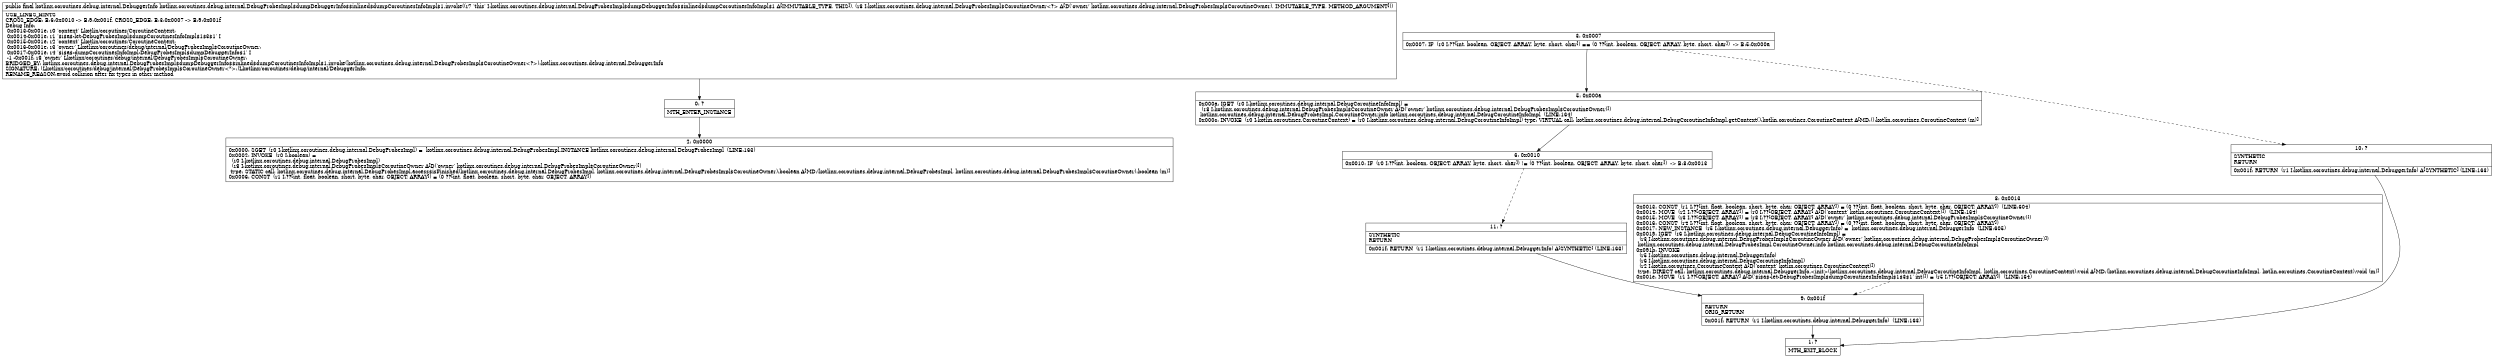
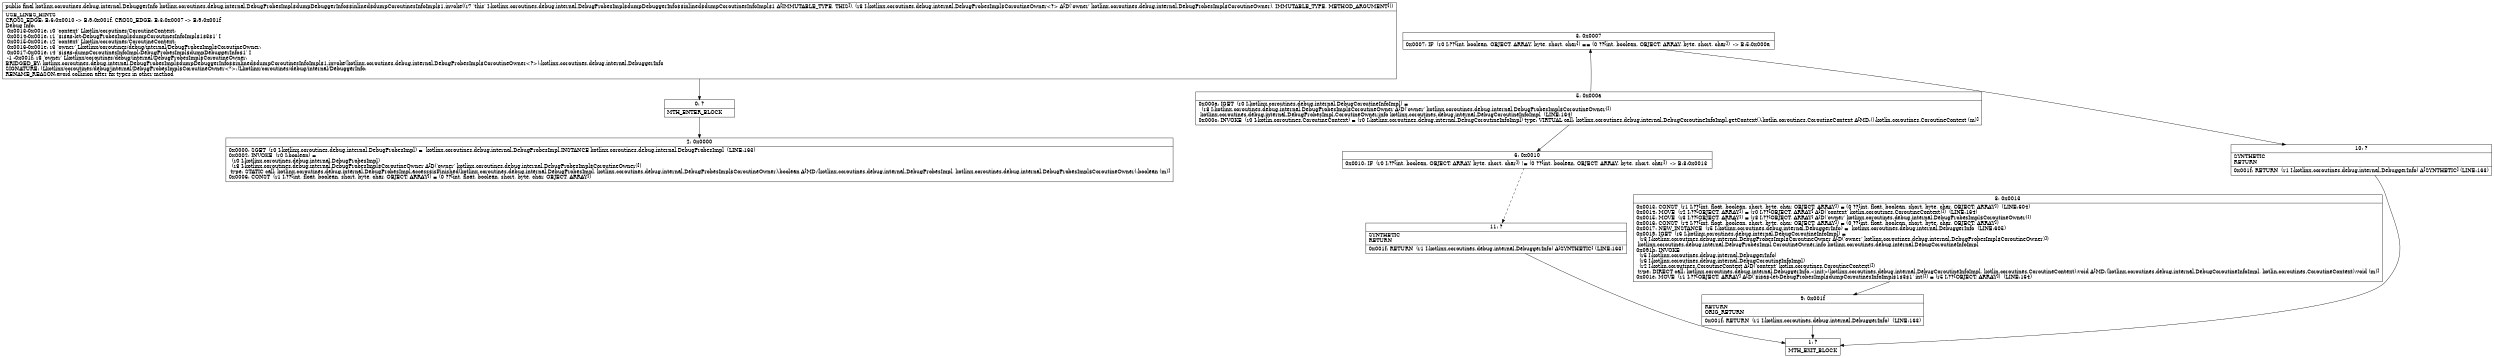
  digraph {
    node [shape=record]
-   n1 [label="{0\:\ ?|MTH_ENTER_INSTANCE\l}"]
+   n1 [label="{0\:\ ?|MTH_ENTER_BLOCK\l}"]
    n2 [label="{2\:\ 0x0000|0x0000: SGET  (r0 I:kotlinx.coroutines.debug.internal.DebugProbesImpl) =  kotlinx.coroutines.debug.internal.DebugProbesImpl.INSTANCE kotlinx.coroutines.debug.internal.DebugProbesImpl  (LINE:163)\l0x0002: INVOKE  (r0 I:boolean) = \l  (r0 I:kotlinx.coroutines.debug.internal.DebugProbesImpl)\l  (r8 I:kotlinx.coroutines.debug.internal.DebugProbesImpl$CoroutineOwner A[D('owner' kotlinx.coroutines.debug.internal.DebugProbesImpl$CoroutineOwner)])\l type: STATIC call: kotlinx.coroutines.debug.internal.DebugProbesImpl.access$isFinished(kotlinx.coroutines.debug.internal.DebugProbesImpl, kotlinx.coroutines.debug.internal.DebugProbesImpl$CoroutineOwner):boolean A[MD:(kotlinx.coroutines.debug.internal.DebugProbesImpl, kotlinx.coroutines.debug.internal.DebugProbesImpl$CoroutineOwner):boolean (m)]\l0x0006: CONST  (r1 I:??[int, float, boolean, short, byte, char, OBJECT, ARRAY]) = (0 ??[int, float, boolean, short, byte, char, OBJECT, ARRAY]) \l}"]
    n3 [label="{3\:\ 0x0007|0x0007: IF  (r0 I:??[int, boolean, OBJECT, ARRAY, byte, short, char]) == (0 ??[int, boolean, OBJECT, ARRAY, byte, short, char])  \-\> B:5:0x000a \l}"]
    n4 [label="{5\:\ 0x000a|0x000a: IGET  (r0 I:kotlinx.coroutines.debug.internal.DebugCoroutineInfoImpl) = \l  (r8 I:kotlinx.coroutines.debug.internal.DebugProbesImpl$CoroutineOwner A[D('owner' kotlinx.coroutines.debug.internal.DebugProbesImpl$CoroutineOwner)])\l kotlinx.coroutines.debug.internal.DebugProbesImpl.CoroutineOwner.info kotlinx.coroutines.debug.internal.DebugCoroutineInfoImpl  (LINE:164)\l0x000c: INVOKE  (r0 I:kotlin.coroutines.CoroutineContext) = (r0 I:kotlinx.coroutines.debug.internal.DebugCoroutineInfoImpl) type: VIRTUAL call: kotlinx.coroutines.debug.internal.DebugCoroutineInfoImpl.getContext():kotlin.coroutines.CoroutineContext A[MD:():kotlin.coroutines.CoroutineContext (m)]\l}"]
    n5 [label="{10\:\ ?|SYNTHETIC\lRETURN\l|0x001f: RETURN  (r1 I:kotlinx.coroutines.debug.internal.DebuggerInfo) A[SYNTHETIC] (LINE:163)\l}"]
    n6 [label="{6\:\ 0x0010|0x0010: IF  (r0 I:??[int, boolean, OBJECT, ARRAY, byte, short, char]) != (0 ??[int, boolean, OBJECT, ARRAY, byte, short, char])  \-\> B:8:0x0013 \l}"]
    n7 [label="{1\:\ ?|MTH_EXIT_BLOCK\l}"]
    n8 [label="{11\:\ ?|SYNTHETIC\lRETURN\l|0x001f: RETURN  (r1 I:kotlinx.coroutines.debug.internal.DebuggerInfo) A[SYNTHETIC] (LINE:163)\l}"]
    n9 [label="{8\:\ 0x0013|0x0013: CONST  (r1 I:??[int, float, boolean, short, byte, char, OBJECT, ARRAY]) = (0 ??[int, float, boolean, short, byte, char, OBJECT, ARRAY])  (LINE:604)\l0x0014: MOVE  (r2 I:??[OBJECT, ARRAY]) = (r0 I:??[OBJECT, ARRAY] A[D('context' kotlin.coroutines.CoroutineContext)])  (LINE:164)\l0x0015: MOVE  (r3 I:??[OBJECT, ARRAY]) = (r8 I:??[OBJECT, ARRAY] A[D('owner' kotlinx.coroutines.debug.internal.DebugProbesImpl$CoroutineOwner)]) \l0x0016: CONST  (r4 I:??[int, float, boolean, short, byte, char, OBJECT, ARRAY]) = (0 ??[int, float, boolean, short, byte, char, OBJECT, ARRAY]) \l0x0017: NEW_INSTANCE  (r5 I:kotlinx.coroutines.debug.internal.DebuggerInfo) =  kotlinx.coroutines.debug.internal.DebuggerInfo  (LINE:605)\l0x0019: IGET  (r6 I:kotlinx.coroutines.debug.internal.DebugCoroutineInfoImpl) = \l  (r3 I:kotlinx.coroutines.debug.internal.DebugProbesImpl$CoroutineOwner A[D('owner' kotlinx.coroutines.debug.internal.DebugProbesImpl$CoroutineOwner)])\l kotlinx.coroutines.debug.internal.DebugProbesImpl.CoroutineOwner.info kotlinx.coroutines.debug.internal.DebugCoroutineInfoImpl \l0x091b: INVOKE  \l  (r5 I:kotlinx.coroutines.debug.internal.DebuggerInfo)\l  (r6 I:kotlinx.coroutines.debug.internal.DebugCoroutineInfoImpl)\l  (r2 I:kotlin.coroutines.CoroutineContext A[D('context' kotlin.coroutines.CoroutineContext)])\l type: DIRECT call: kotlinx.coroutines.debug.internal.DebuggerInfo.\<init\>(kotlinx.coroutines.debug.internal.DebugCoroutineInfoImpl, kotlin.coroutines.CoroutineContext):void A[MD:(kotlinx.coroutines.debug.internal.DebugCoroutineInfoImpl, kotlin.coroutines.CoroutineContext):void (m)]\l0x001e: MOVE  (r1 I:??[OBJECT, ARRAY] A[D('$i$a$\-let\-DebugProbesImpl$dumpCoroutinesInfoImpl$1$3$1' int)]) = (r5 I:??[OBJECT, ARRAY])  (LINE:164)\l}"]
    n10 [label="{9\:\ 0x001f|RETURN\lORIG_RETURN\l|0x001f: RETURN  (r1 I:kotlinx.coroutines.debug.internal.DebuggerInfo)  (LINE:163)\l}"]
    n11 [label="{public final kotlinx.coroutines.debug.internal.DebuggerInfo kotlinx.coroutines.debug.internal.DebugProbesImpl$dumpDebuggerInfo$$inlined$dumpCoroutinesInfoImpl$1.invoke((r7 'this' I:kotlinx.coroutines.debug.internal.DebugProbesImpl$dumpDebuggerInfo$$inlined$dumpCoroutinesInfoImpl$1 A[IMMUTABLE_TYPE, THIS]), (r8 I:kotlinx.coroutines.debug.internal.DebugProbesImpl$CoroutineOwner\<?\> A[D('owner' kotlinx.coroutines.debug.internal.DebugProbesImpl$CoroutineOwner), IMMUTABLE_TYPE, METHOD_ARGUMENT]))  | USE_LINES_HINTS\lCROSS_EDGE: B:6:0x0010 \-\> B:9:0x001f, CROSS_EDGE: B:3:0x0007 \-\> B:9:0x001f\lDebug Info:\l  0x0013\-0x001e: r0 'context' Lkotlin\/coroutines\/CoroutineContext;\l  0x0014\-0x001e: r1 '$i$a$\-let\-DebugProbesImpl$dumpCoroutinesInfoImpl$1$3$1' I\l  0x0015\-0x001e: r2 'context' Lkotlin\/coroutines\/CoroutineContext;\l  0x0016\-0x001e: r3 'owner' Lkotlinx\/coroutines\/debug\/internal\/DebugProbesImpl$CoroutineOwner;\l  0x0017\-0x001e: r4 '$i$a$\-dumpCoroutinesInfoImpl\-DebugProbesImpl$dumpDebuggerInfo$1' I\l  \-1 \-0x001f: r8 'owner' Lkotlinx\/coroutines\/debug\/internal\/DebugProbesImpl$CoroutineOwner;\lBRIDGED_BY: kotlinx.coroutines.debug.internal.DebugProbesImpl$dumpDebuggerInfo$$inlined$dumpCoroutinesInfoImpl$1.invoke(kotlinx.coroutines.debug.internal.DebugProbesImpl$CoroutineOwner\<?\>):kotlinx.coroutines.debug.internal.DebuggerInfo\lSIGNATURE: (Lkotlinx\/coroutines\/debug\/internal\/DebugProbesImpl$CoroutineOwner\<*\>;)Lkotlinx\/coroutines\/debug\/internal\/DebuggerInfo;\lRENAME_REASON:avoid collision after fix types in other method\l}"]
    n1 -> n2
-   n3 -> n4
-   n3 -> n5 [style=dashed]
+   n4 -> n3
+   n3 -> n5 [style=solid]
    n4 -> n6
    n5 -> n7
    n6 -> n8 [style=dashed]
-   n8 -> n10
-   n9 -> n10 [style=dashed]
+   n8 -> n7
+   n9 -> n10
    n10 -> n7
    n11 -> n1
  }
